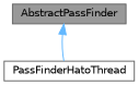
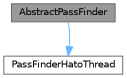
  digraph {
    node [color=gray40 fontname=Helvetica fontsize=10 shape=box style=filled]
    n1 [fillcolor=grey60 fontcolor=black height=0.2 label=AbstractPassFinder width=0.4]
    n2 [fillcolor=white height=0.2 label=PassFinderHatoThread width=0.4]
-   n1 -> n2 [color=steelblue1 dir=back fontname=Helvetica fontsize=10 labelfontname=Helvetica labelfontsize=10 style=solid]
+   n2 -> n1 [color=steelblue1 dir=back fontname=Helvetica fontsize=10 labelfontname=Helvetica labelfontsize=10 style=solid]
  }
